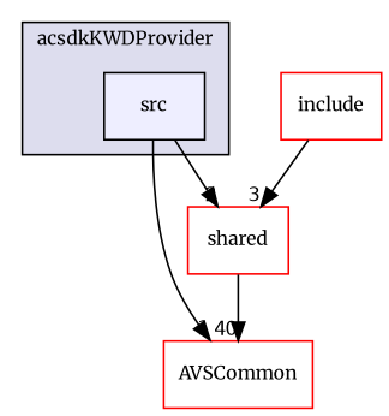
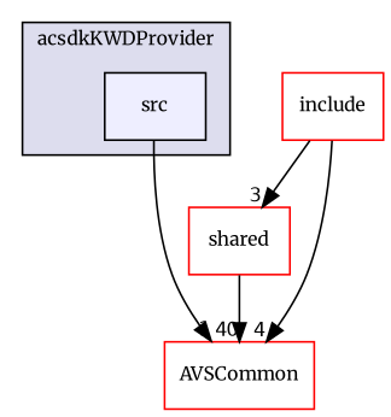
  digraph {
    compound=true
    fontname=Merriweather
    node [fillcolor=white fontname=Merriweather fontsize=10 shape=box style=filled color=red]
    edge [fontname=Merriweather labeldistance=1.5 labelfontname=Helvetica labelfontsize=10]
    n1 [fillcolor="#eeeeff" label=src pencolor=black color=""]
    n2 [label=shared]
    n3 [label=AVSCommon]
    n4 [label=include]
    subgraph cluster_1 {
      bgcolor="#ddddee"
      fontsize=10
      label=acsdkKWDProvider
      pencolor=black
      n1
    }
-   n1 -> n2 [headlabel=2]
    n1 -> n3 [headlabel=1]
    n2 -> n3 [headlabel=40]
    n4 -> n2 [headlabel=3]
+   n4 -> n3 [headlabel=4]
  }
